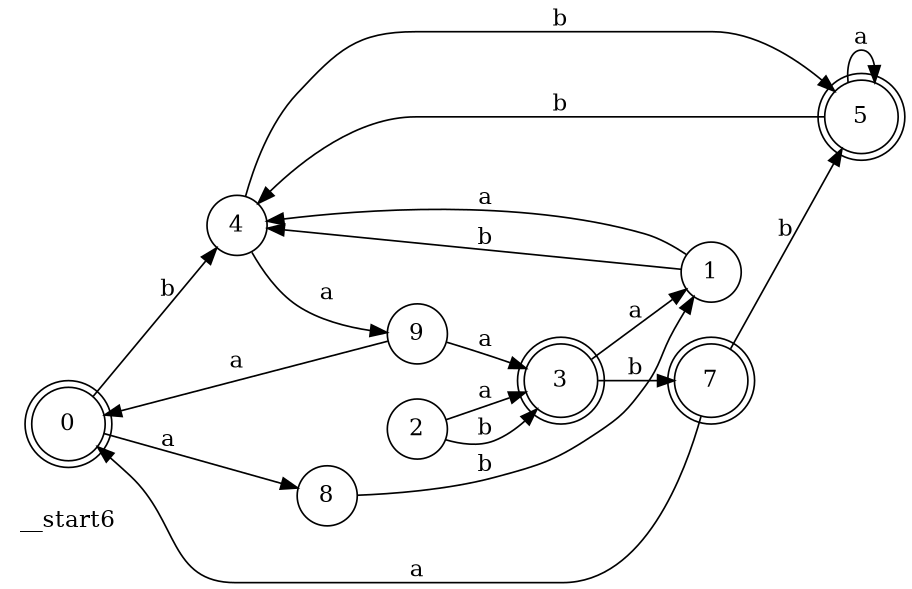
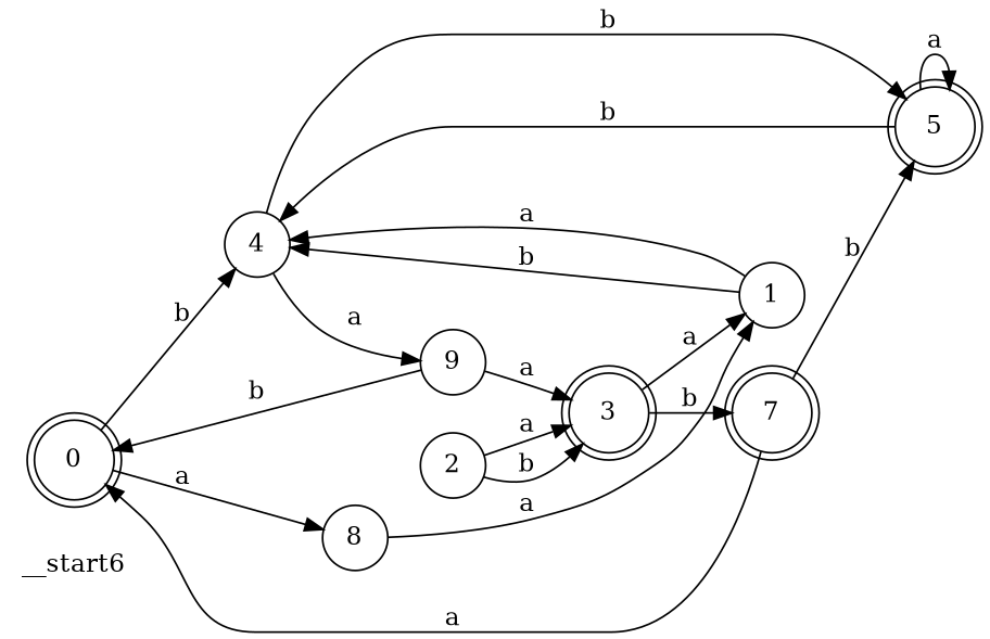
  digraph {
    rankdir=LR
    node [shape=circle color=black fillcolor=white style=filled]
    n1 [label=__start6 shape=none color="" fillcolor="" style=""]
    n2 [label=0 shape=doublecircle style="rounded,filled"]
    n3 [label=4]
    n4 [label=8]
    n5 [label=5 shape=doublecircle style="rounded,filled"]
    n6 [label=9]
    n7 [label=1]
    n8 [label=2]
    n9 [label=3 shape=doublecircle style="rounded,filled"]
    n10 [label=7 shape=doublecircle style="rounded,filled"]
    n2 -> n3 [label=b]
    n2 -> n4 [label=a]
    n3 -> n5 [label=b]
    n3 -> n6 [label=a]
-   n4 -> n7 [label=b]
+   n4 -> n7 [label=a]
    n5 -> n3 [label=b]
    n5 -> n5 [label=a]
-   n6 -> n2 [label=a]
+   n6 -> n2 [label=b]
    n6 -> n9 [label=a]
    n7 -> n3 [label=a]
    n7 -> n3 [label=b]
    n8 -> n9 [label=a]
    n8 -> n9 [label=b]
    n9 -> n7 [label=a]
    n9 -> n10 [label=b]
    n10 -> n2 [label=a]
    n10 -> n5 [label=b]
  }
